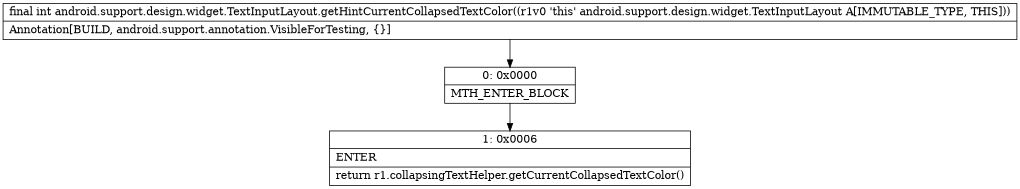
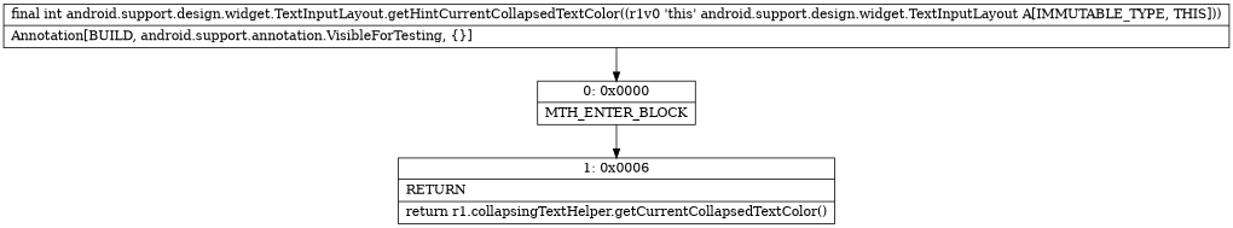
  digraph {
    node [shape=record]
    n1 [label="{0\:\ 0x0000|MTH_ENTER_BLOCK\l}"]
-   n2 [label="{1\:\ 0x0006|ENTER\l|return r1.collapsingTextHelper.getCurrentCollapsedTextColor()\l}"]
+   n2 [label="{1\:\ 0x0006|RETURN\l|return r1.collapsingTextHelper.getCurrentCollapsedTextColor()\l}"]
    n3 [label="{final int android.support.design.widget.TextInputLayout.getHintCurrentCollapsedTextColor((r1v0 'this' android.support.design.widget.TextInputLayout A[IMMUTABLE_TYPE, THIS]))  | Annotation[BUILD, android.support.annotation.VisibleForTesting, \{\}]\l}"]
    n1 -> n2
    n3 -> n1
  }
